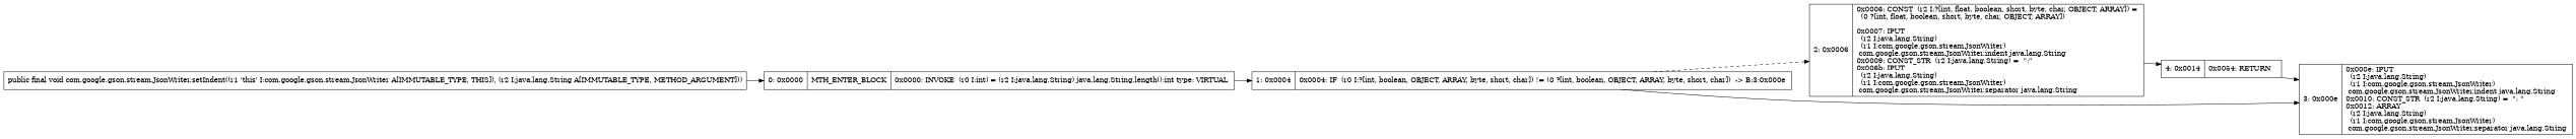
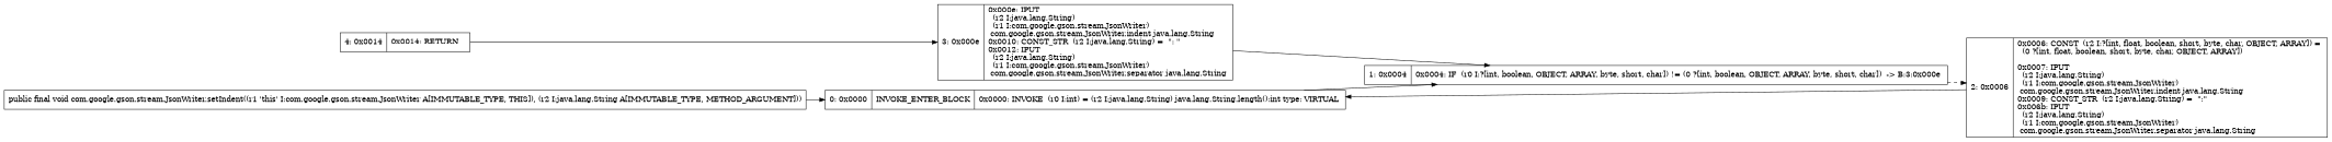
  digraph {
    rankdir=LR
    node [shape=record]
-   n1 [label="{0\:\ 0x0000|MTH_ENTER_BLOCK\l|0x0000: INVOKE  (r0 I:int) = (r2 I:java.lang.String) java.lang.String.length():int type: VIRTUAL \l}"]
+   n1 [label="{0\:\ 0x0000|INVOKE_ENTER_BLOCK\l|0x0000: INVOKE  (r0 I:int) = (r2 I:java.lang.String) java.lang.String.length():int type: VIRTUAL \l}"]
    n2 [label="{1\:\ 0x0004|0x0004: IF  (r0 I:?[int, boolean, OBJECT, ARRAY, byte, short, char]) != (0 ?[int, boolean, OBJECT, ARRAY, byte, short, char])  \-\> B:3:0x000e \l}"]
    n3 [label="{2\:\ 0x0006|0x0006: CONST  (r2 I:?[int, float, boolean, short, byte, char, OBJECT, ARRAY]) = \l  (0 ?[int, float, boolean, short, byte, char, OBJECT, ARRAY])\l \l0x0007: IPUT  \l  (r2 I:java.lang.String)\l  (r1 I:com.google.gson.stream.JsonWriter)\l com.google.gson.stream.JsonWriter.indent java.lang.String \l0x0009: CONST_STR  (r2 I:java.lang.String) =  \":\" \l0x006b: IPUT  \l  (r2 I:java.lang.String)\l  (r1 I:com.google.gson.stream.JsonWriter)\l com.google.gson.stream.JsonWriter.separator java.lang.String \l}"]
-   n4 [label="{3\:\ 0x000e|0x000e: IPUT  \l  (r2 I:java.lang.String)\l  (r1 I:com.google.gson.stream.JsonWriter)\l com.google.gson.stream.JsonWriter.indent java.lang.String \l0x0010: CONST_STR  (r2 I:java.lang.String) =  \": \" \l0x0012: ARRAY  \l  (r2 I:java.lang.String)\l  (r1 I:com.google.gson.stream.JsonWriter)\l com.google.gson.stream.JsonWriter.separator java.lang.String \l}"]
-   n5 [label="{4\:\ 0x0014|0x0054: RETURN   \l}"]
+   n4 [label="{3\:\ 0x000e|0x000e: IPUT  \l  (r2 I:java.lang.String)\l  (r1 I:com.google.gson.stream.JsonWriter)\l com.google.gson.stream.JsonWriter.indent java.lang.String \l0x0010: CONST_STR  (r2 I:java.lang.String) =  \": \" \l0x0012: IPUT  \l  (r2 I:java.lang.String)\l  (r1 I:com.google.gson.stream.JsonWriter)\l com.google.gson.stream.JsonWriter.separator java.lang.String \l}"]
+   n5 [label="{4\:\ 0x0014|0x0014: RETURN   \l}"]
    n6 [label="{public final void com.google.gson.stream.JsonWriter.setIndent((r1 'this' I:com.google.gson.stream.JsonWriter A[IMMUTABLE_TYPE, THIS]), (r2 I:java.lang.String A[IMMUTABLE_TYPE, METHOD_ARGUMENT])) }"]
    n1 -> n2
    n2 -> n3 [style=dashed]
-   n2 -> n4
-   n3 -> n5
+   n4 -> n2
+   n3 -> n1
    n5 -> n4
    n6 -> n1
  }
